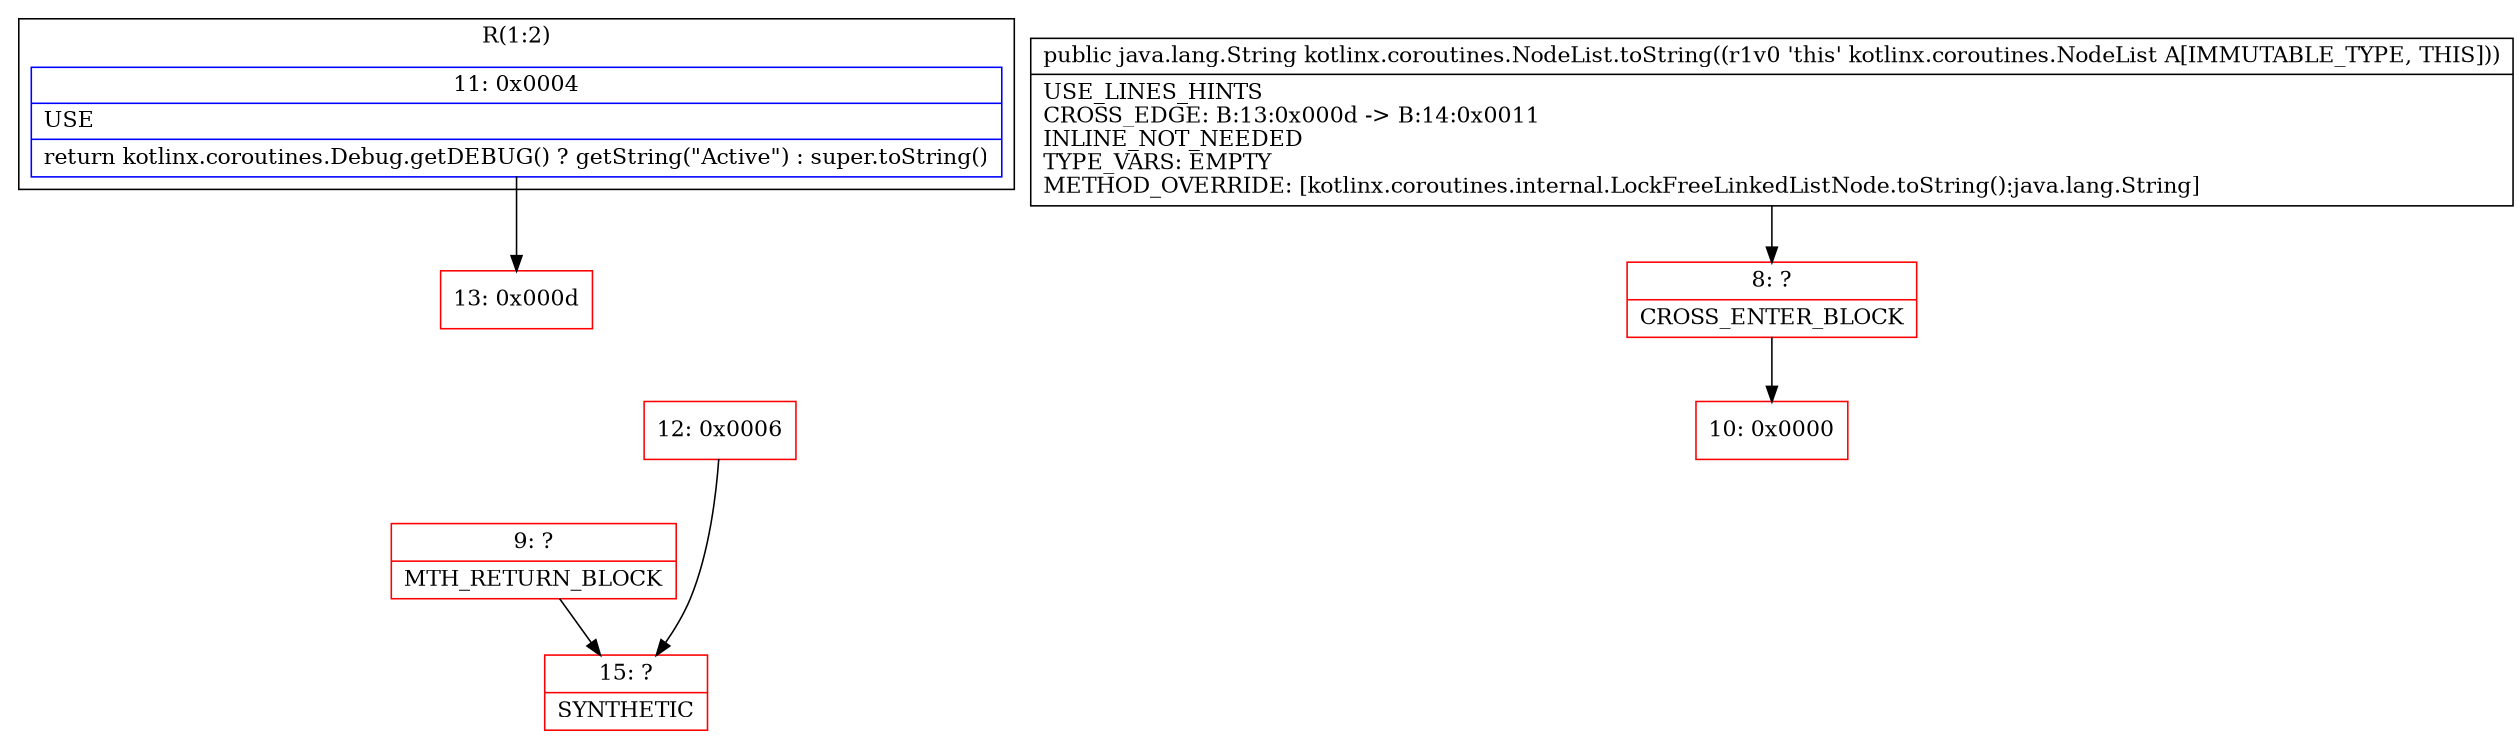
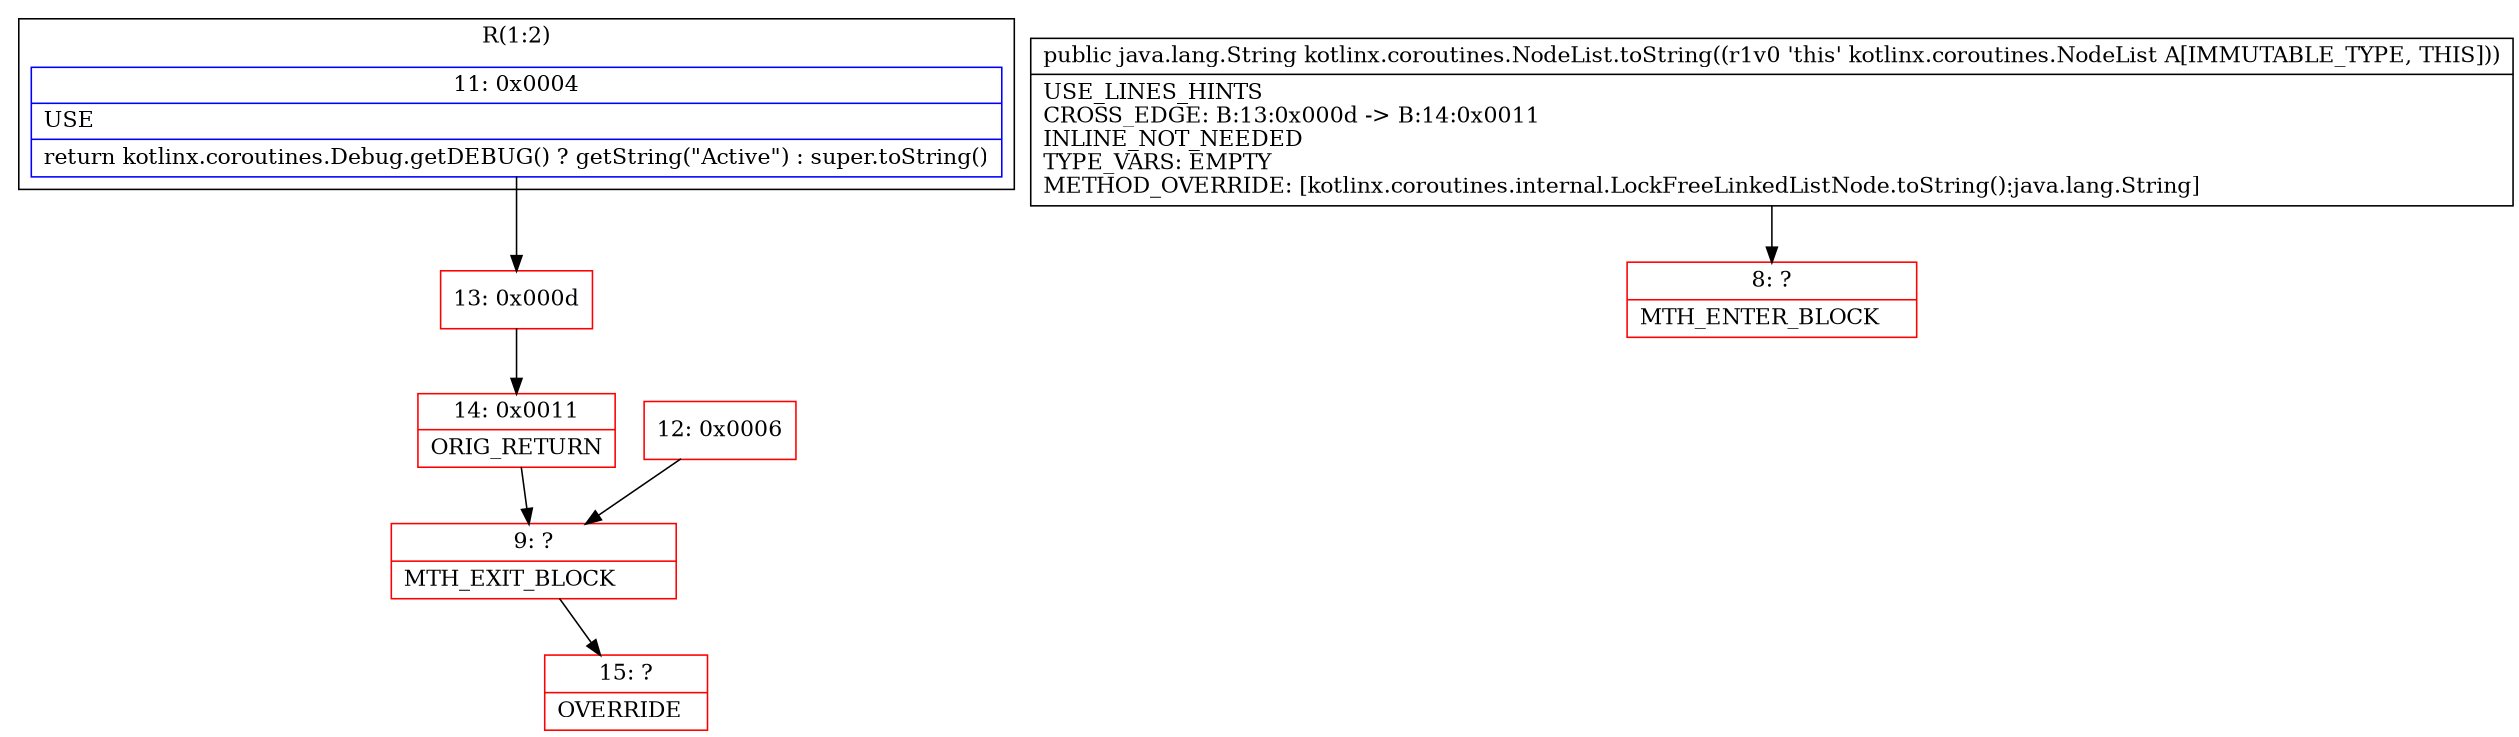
  digraph {
    node [color=red shape=record]
    n1 [color=blue label="{11\:\ 0x0004|USE\l|return kotlinx.coroutines.Debug.getDEBUG() ? getString(\"Active\") : super.toString()\l}"]
    n2 [label="{13\:\ 0x000d}"]
    n3 [label="{12\:\ 0x0006}"]
-   n4 [label="{15\:\ ?|SYNTHETIC\l}"]
-   n6 [label="{8\:\ ?|CROSS_ENTER_BLOCK\l}"]
-   n7 [label="{10\:\ 0x0000}"]
-   n8 [label="{9\:\ ?|MTH_RETURN_BLOCK\l}"]
+   n4 [label="{15\:\ ?|OVERRIDE\l}"]
+   n5 [label="{14\:\ 0x0011|ORIG_RETURN\l}"]
+   n6 [label="{8\:\ ?|MTH_ENTER_BLOCK\l}"]
+   n8 [label="{9\:\ ?|MTH_EXIT_BLOCK\l}"]
    n9 [label="{public java.lang.String kotlinx.coroutines.NodeList.toString((r1v0 'this' kotlinx.coroutines.NodeList A[IMMUTABLE_TYPE, THIS]))  | USE_LINES_HINTS\lCROSS_EDGE: B:13:0x000d \-\> B:14:0x0011\lINLINE_NOT_NEEDED\lTYPE_VARS: EMPTY\lMETHOD_OVERRIDE: [kotlinx.coroutines.internal.LockFreeLinkedListNode.toString():java.lang.String]\l}" color=""]
    subgraph cluster_1 {
      label="R(1:2)"
      n1
    }
    n1 -> n2
-   n3 -> n4
-   n6 -> n7
+   n2 -> n5
+   n3 -> n8
+   n5 -> n8
    n8 -> n4
    n9 -> n6
  }
